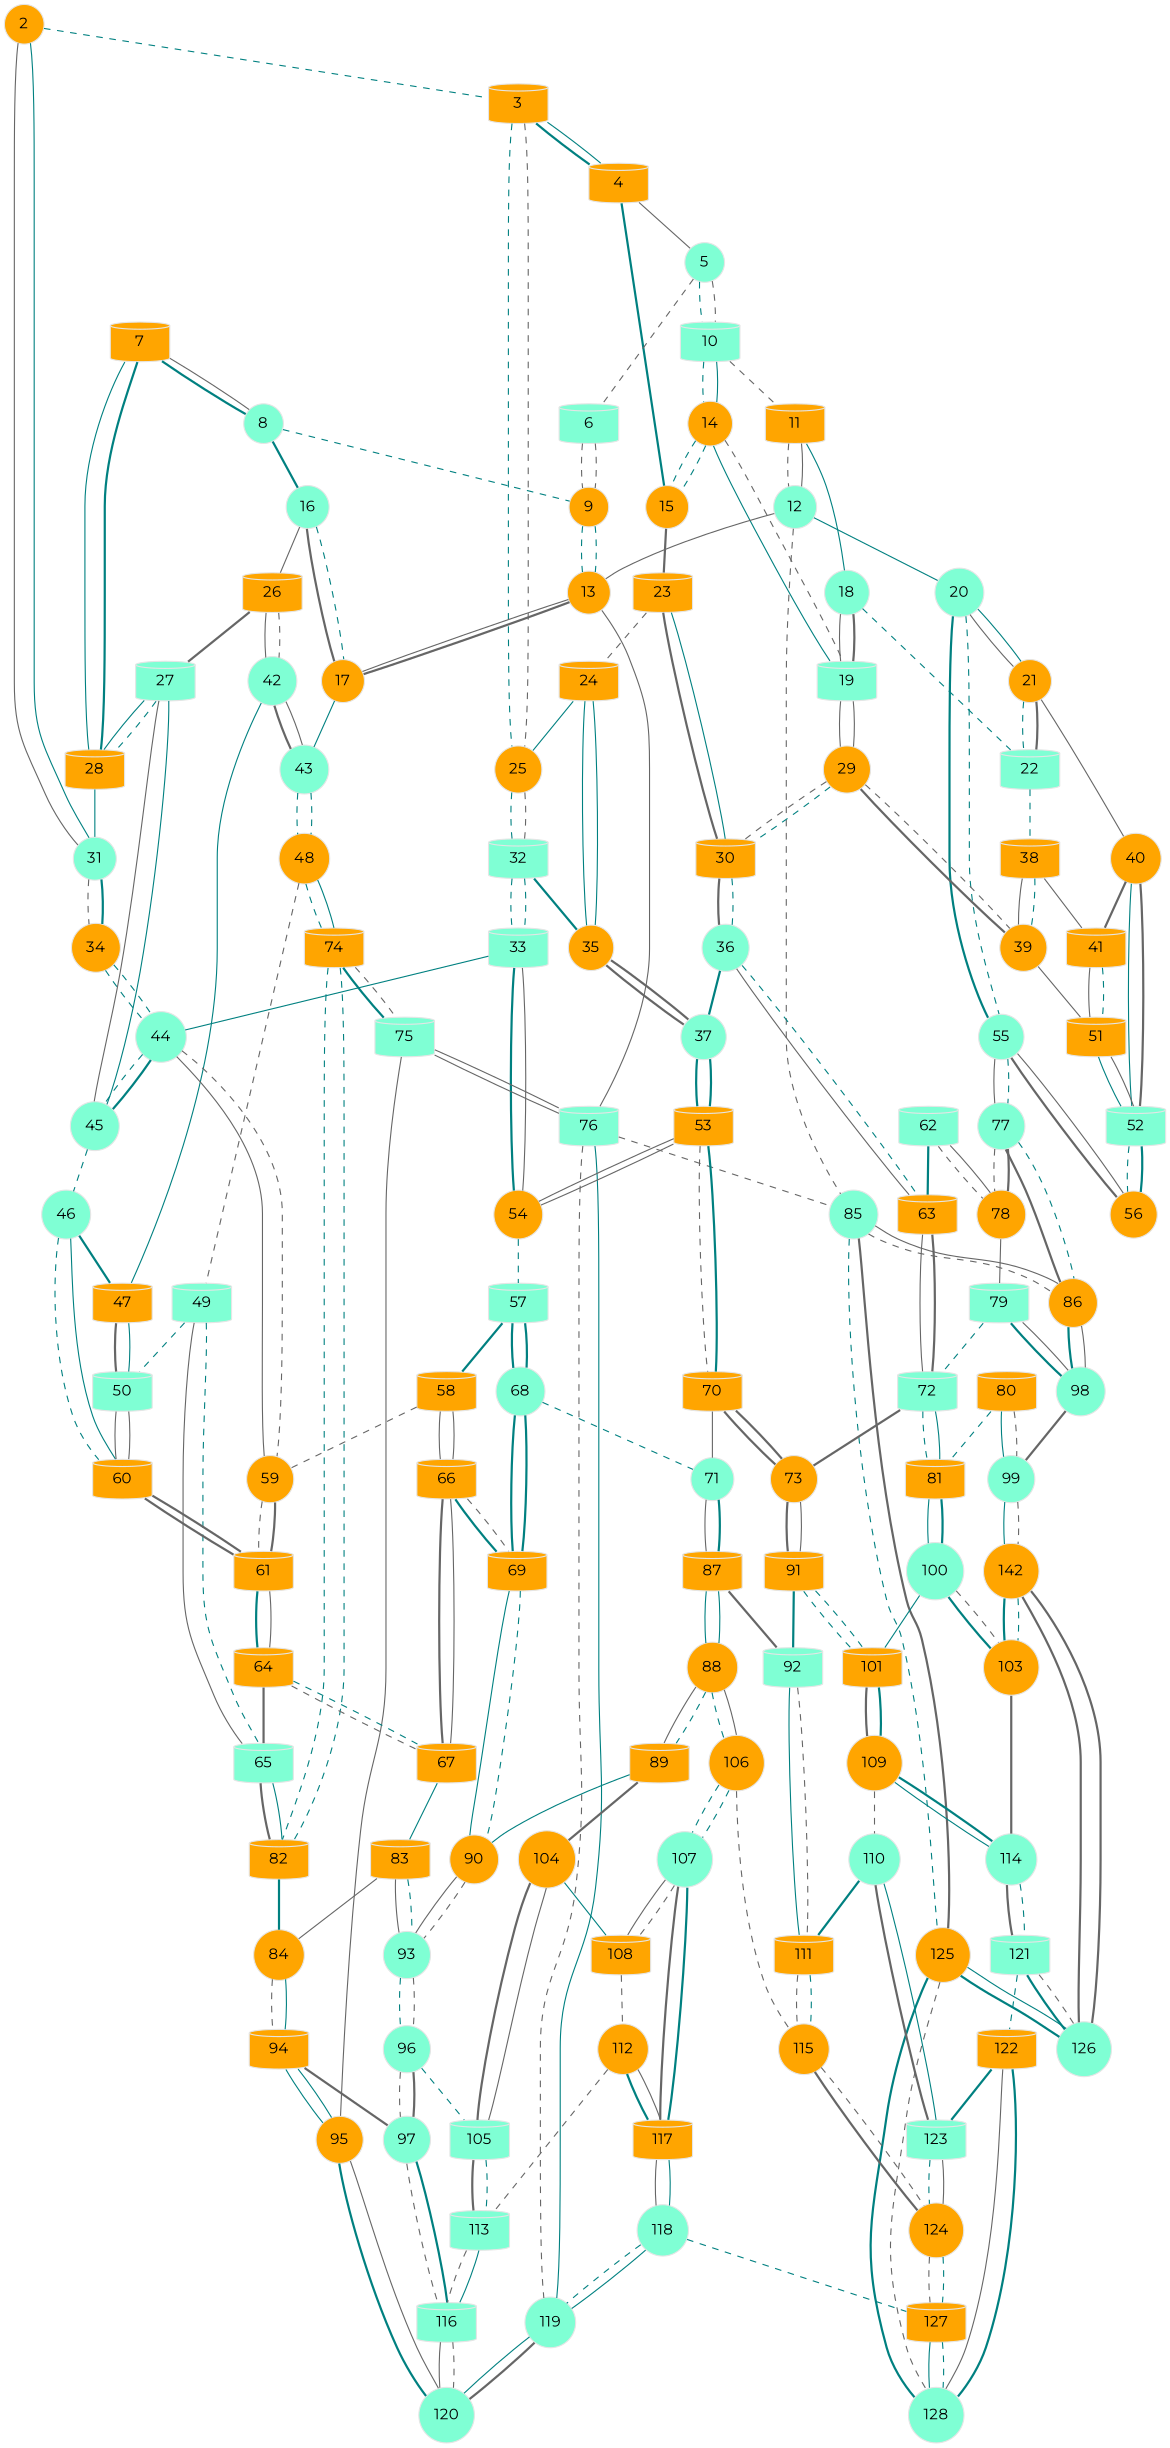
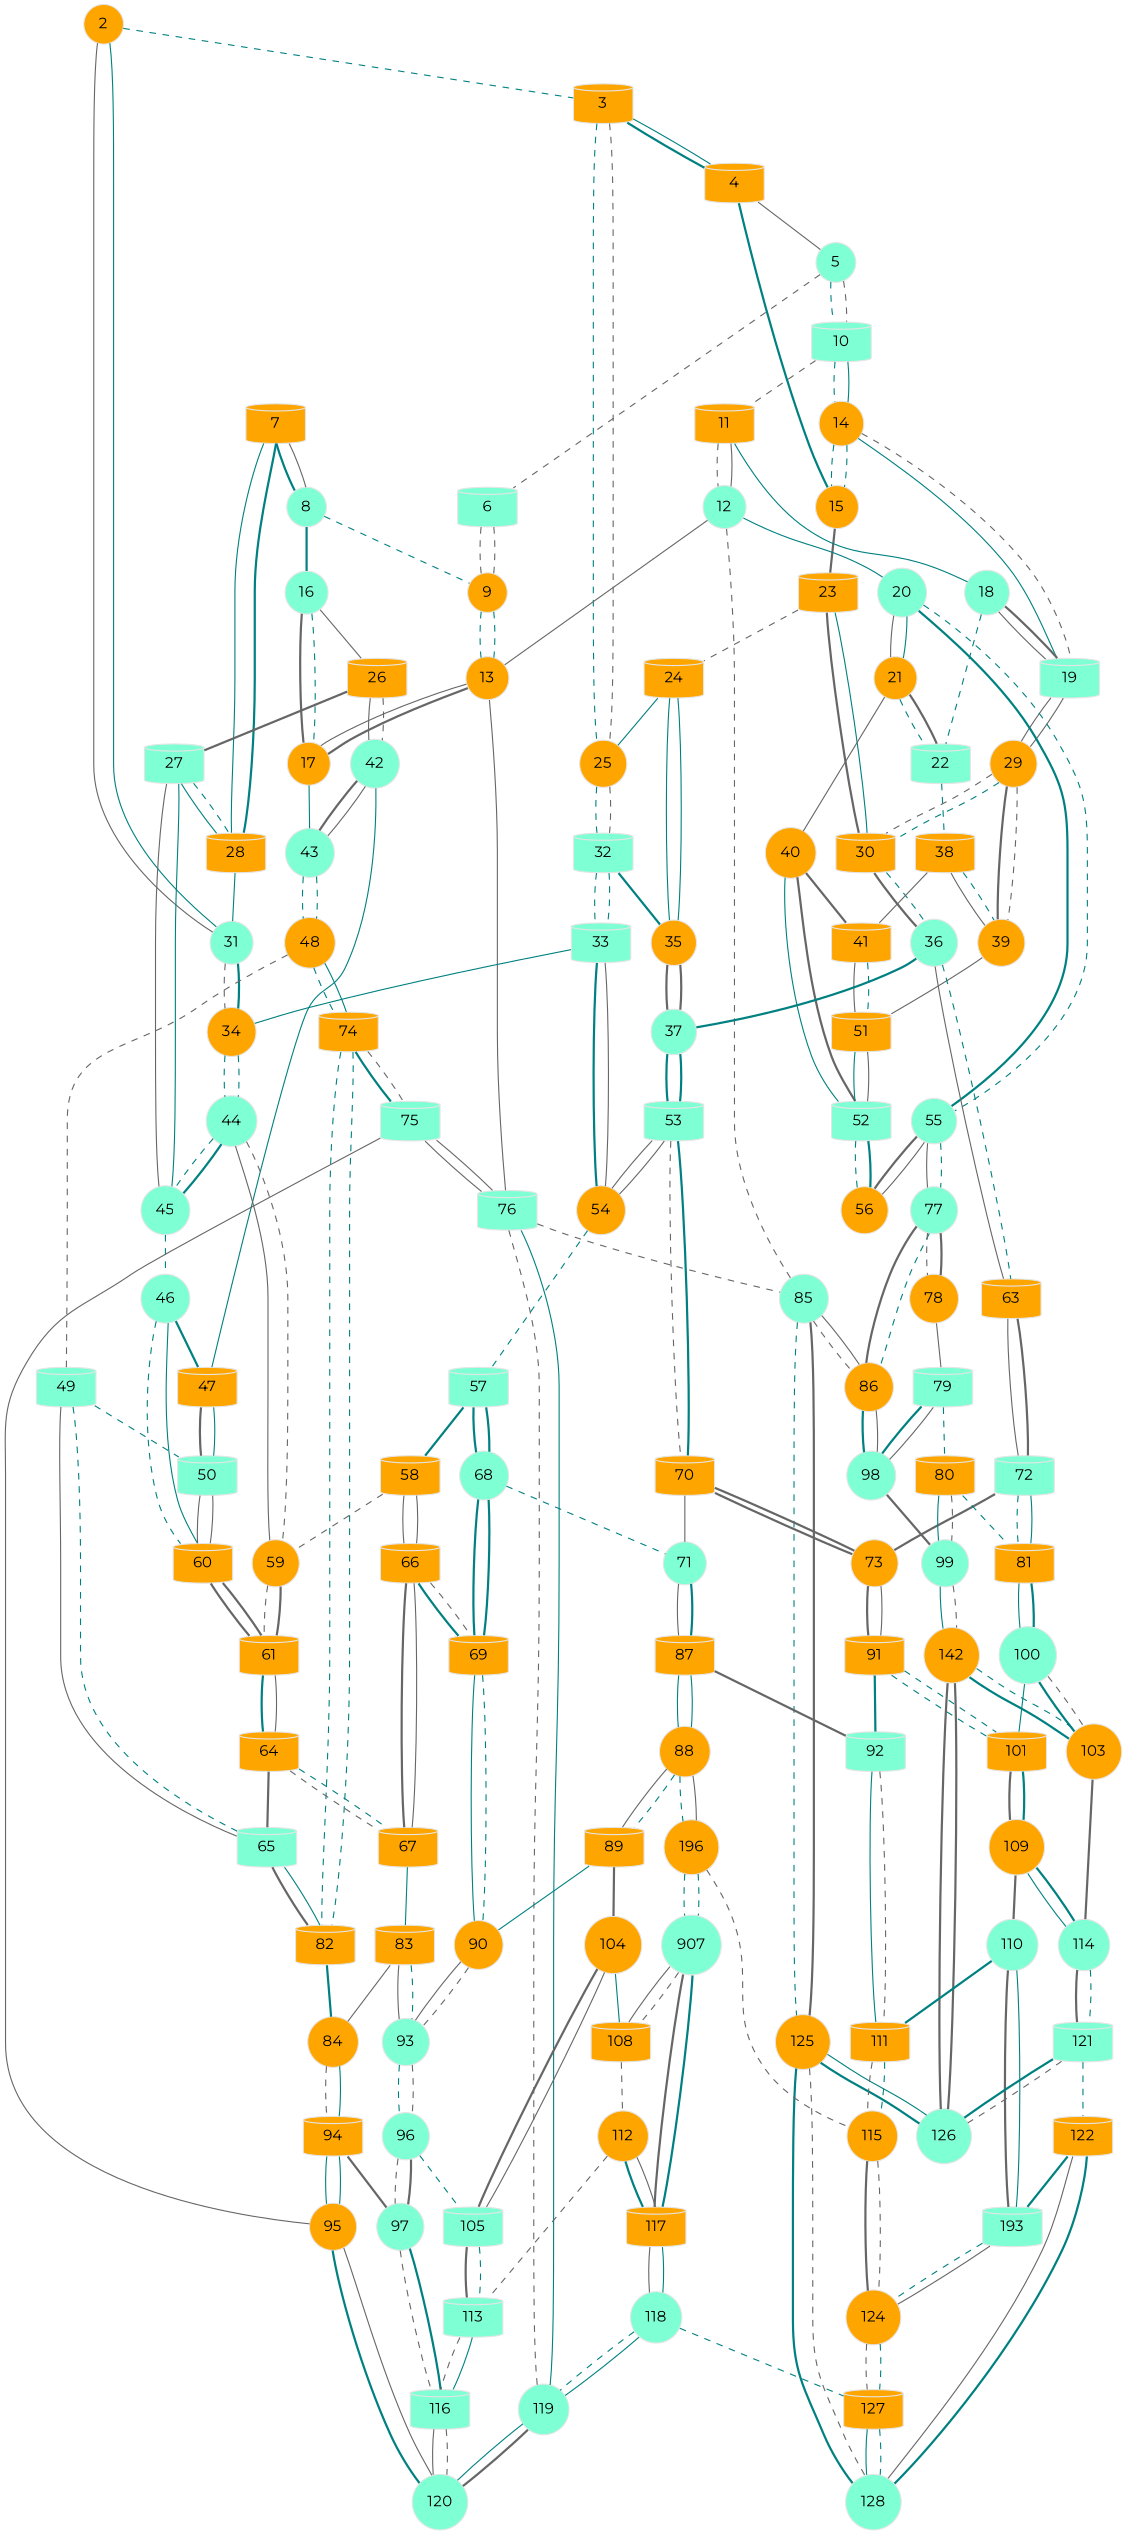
  graph {
    fontname=Montserrat
    node [color=gray90 fillcolor=orange fontname=Montserrat shape=circle style=filled]
    edge [color=teal fontname=Montserrat style=dashed]
    3 [shape=cylinder]
    2
    31 [fillcolor=aquamarine]
    7 [shape=cylinder]
    8 [fillcolor=aquamarine]
    28 [shape=cylinder]
    4 [shape=cylinder]
    25
    34
    5 [fillcolor=aquamarine]
    15
    32 [fillcolor=aquamarine shape=cylinder]
    6 [fillcolor=aquamarine shape=cylinder]
    10 [fillcolor=aquamarine shape=cylinder]
    23 [shape=cylinder]
    9
    11 [shape=cylinder]
    14
    13
    16 [fillcolor=aquamarine]
    17
    26 [shape=cylinder]
    76 [fillcolor=aquamarine shape=cylinder]
    12 [fillcolor=aquamarine]
    18 [fillcolor=aquamarine]
    19 [fillcolor=aquamarine shape=cylinder]
    20 [fillcolor=aquamarine]
    85 [fillcolor=aquamarine]
    22 [fillcolor=aquamarine shape=cylinder]
    21
    55 [fillcolor=aquamarine]
    86
    125
    43 [fillcolor=aquamarine]
    119 [fillcolor=aquamarine]
    29
    24 [shape=cylinder]
    30 [shape=cylinder]
    27 [fillcolor=aquamarine shape=cylinder]
    42 [fillcolor=aquamarine]
    48
    38 [shape=cylinder]
    39
    40
    56
    77 [fillcolor=aquamarine]
    41 [shape=cylinder]
    52 [fillcolor=aquamarine shape=cylinder]
    35
    36 [fillcolor=aquamarine]
    37 [fillcolor=aquamarine]
    33 [fillcolor=aquamarine shape=cylinder]
    45 [fillcolor=aquamarine]
    47 [shape=cylinder]
    46 [fillcolor=aquamarine]
    51 [shape=cylinder]
    63 [shape=cylinder]
    44 [fillcolor=aquamarine]
    54
    57 [fillcolor=aquamarine shape=cylinder]
    59
-   53 [shape=cylinder]
+   53 [fillcolor=aquamarine shape=cylinder]
    72 [fillcolor=aquamarine shape=cylinder]
    70 [shape=cylinder]
    50 [fillcolor=aquamarine shape=cylinder]
    49 [fillcolor=aquamarine shape=cylinder]
    74 [shape=cylinder]
    61 [shape=cylinder]
    60 [shape=cylinder]
    65 [fillcolor=aquamarine shape=cylinder]
    82 [shape=cylinder]
    75 [fillcolor=aquamarine shape=cylinder]
    71 [fillcolor=aquamarine]
    73
    58 [shape=cylinder]
    68 [fillcolor=aquamarine]
    78
-   62 [fillcolor=aquamarine shape=cylinder]
    66 [shape=cylinder]
    69 [shape=cylinder]
    67 [shape=cylinder]
    64 [shape=cylinder]
    79 [fillcolor=aquamarine shape=cylinder]
    81 [shape=cylinder]
    83 [shape=cylinder]
    84
    90
    93 [fillcolor=aquamarine]
    87 [shape=cylinder]
    91 [shape=cylinder]
    88
    92 [fillcolor=aquamarine shape=cylinder]
    100 [fillcolor=aquamarine]
    101 [shape=cylinder]
    95
    120 [fillcolor=aquamarine]
    98 [fillcolor=aquamarine]
    80 [shape=cylinder]
    99 [fillcolor=aquamarine]
    n100 [label=142]
    103
    94 [shape=cylinder]
    96 [fillcolor=aquamarine]
    97 [fillcolor=aquamarine]
    126 [fillcolor=aquamarine]
    128 [fillcolor=aquamarine]
    89 [shape=cylinder]
-   106
+   106 [label=196]
    111 [shape=cylinder]
    104
-   107 [fillcolor=aquamarine]
+   107 [fillcolor=aquamarine label=907]
    115
    105 [fillcolor=aquamarine shape=cylinder]
    108 [shape=cylinder]
    109
    116 [fillcolor=aquamarine shape=cylinder]
    113 [fillcolor=aquamarine shape=cylinder]
    114 [fillcolor=aquamarine]
    110 [fillcolor=aquamarine]
    121 [fillcolor=aquamarine shape=cylinder]
    112
    117 [shape=cylinder]
    124
    118 [fillcolor=aquamarine]
-   123 [fillcolor=aquamarine shape=cylinder]
+   123 [fillcolor=aquamarine shape=cylinder label=193]
    122 [shape=cylinder]
    127 [shape=cylinder]
    3 -- 4 [style=bold]
    3 -- 4 [style=solid]
    3 -- 25
    3 -- 25 [color=gray40]
    2 -- 3
    2 -- 31 [color=gray40 style=solid]
    2 -- 31 [style=solid]
    31 -- 34 [color=gray40]
    31 -- 34 [style=bold]
    7 -- 8 [style=bold]
    7 -- 8 [color=gray40 style=solid]
    7 -- 28 [style=solid]
    7 -- 28 [style=bold]
    8 -- 9
    8 -- 16 [style=bold]
    28 -- 31 [style=solid]
    4 -- 5 [color=gray40 style=solid]
    4 -- 15 [style=bold]
    25 -- 32
    25 -- 32 [color=gray40]
    34 -- 44
    34 -- 44
    5 -- 6 [color=gray40]
    5 -- 10
    5 -- 10 [color=gray40]
    15 -- 23 [color=gray40 style=bold]
    32 -- 35 [style=bold]
    32 -- 33
    32 -- 33
    6 -- 9 [color=gray40]
    6 -- 9 [color=gray40]
    10 -- 11 [color=gray40]
    10 -- 14
    10 -- 14 [style=solid]
    23 -- 24 [color=gray40]
    23 -- 30 [color=gray40 style=bold]
    23 -- 30 [style=solid]
    9 -- 13
    9 -- 13
    11 -- 12 [color=gray40]
    11 -- 12 [color=gray40 style=solid]
    11 -- 18 [style=solid]
    14 -- 15
    14 -- 15
    14 -- 19 [style=solid]
    14 -- 19 [color=gray40]
    13 -- 17 [color=gray40 style=solid]
    13 -- 17 [color=gray40 style=bold]
    13 -- 76 [color=gray40 style=solid]
    16 -- 17 [color=gray40 style=bold]
    16 -- 17
    16 -- 26 [color=gray40 style=solid]
    17 -- 43 [style=solid]
    26 -- 27 [color=gray40 style=bold]
    26 -- 42 [color=gray40 style=solid]
    26 -- 42 [color=gray40]
    76 -- 85 [color=gray40]
    76 -- 119 [color=gray40]
    76 -- 119 [style=solid]
    12 -- 13 [color=gray40 style=solid]
    12 -- 20 [style=solid]
    12 -- 85 [color=gray40]
    18 -- 19 [color=gray40 style=solid]
    18 -- 19 [color=gray40 style=bold]
    18 -- 22
    19 -- 29 [color=gray40 style=solid]
    19 -- 29 [color=gray40 style=solid]
    20 -- 21 [color=gray40 style=solid]
    20 -- 21 [style=solid]
    20 -- 55 [style=bold]
    20 -- 55
    85 -- 86 [color=gray40]
    85 -- 86 [color=gray40 style=solid]
    85 -- 125
    85 -- 125 [color=gray40 style=bold]
    22 -- 38
    21 -- 22
    21 -- 22 [color=gray40 style=bold]
    21 -- 40 [color=gray40 style=solid]
    55 -- 56 [color=gray40 style=bold]
    55 -- 56 [color=gray40 style=solid]
    55 -- 77 [color=gray40 style=solid]
    55 -- 77
    86 -- 98 [style=bold]
    86 -- 98 [color=gray40 style=solid]
    125 -- 126 [style=bold]
    125 -- 126 [style=solid]
    125 -- 128 [style=bold]
    125 -- 128 [color=gray40]
    43 -- 48
    43 -- 48
    119 -- 120 [style=solid]
    119 -- 120 [color=gray40 style=bold]
    29 -- 30 [color=gray40]
    29 -- 30
    29 -- 39 [color=gray40 style=bold]
    29 -- 39 [color=gray40]
    24 -- 25 [style=solid]
    24 -- 35 [style=solid]
    24 -- 35 [style=solid]
    30 -- 36 [color=gray40 style=bold]
    30 -- 36
    27 -- 28 [style=solid]
    27 -- 28
    27 -- 45 [color=gray40 style=solid]
    27 -- 45 [style=solid]
    42 -- 43 [color=gray40 style=bold]
    42 -- 43 [color=gray40 style=solid]
    42 -- 47 [style=solid]
    48 -- 49 [color=gray40]
    48 -- 74
    48 -- 74 [style=solid]
    38 -- 39 [color=gray40 style=solid]
    38 -- 39
    38 -- 41 [color=gray40 style=solid]
    39 -- 51 [color=gray40 style=solid]
    40 -- 41 [color=gray40 style=bold]
    40 -- 52 [style=solid]
    40 -- 52 [color=gray40 style=bold]
    77 -- 86 [color=gray40 style=bold]
    77 -- 86
    77 -- 78 [color=gray40]
    77 -- 78 [color=gray40 style=bold]
    41 -- 51 [color=gray40 style=solid]
    41 -- 51
    52 -- 56
    52 -- 56 [style=bold]
    35 -- 37 [color=gray40 style=bold]
    35 -- 37 [color=gray40 style=bold]
    36 -- 37 [style=bold]
    36 -- 63 [color=gray40 style=solid]
    36 -- 63
    37 -- 53 [style=bold]
    37 -- 53 [style=bold]
-   33 -- 44 [style=solid]
+   33 -- 34 [style=solid]
    33 -- 54 [style=bold]
    33 -- 54 [color=gray40 style=solid]
    45 -- 46
    47 -- 50 [color=gray40 style=bold]
    47 -- 50 [style=solid]
    46 -- 47 [style=bold]
    46 -- 60
    46 -- 60 [style=solid]
    51 -- 52 [style=solid]
    51 -- 52 [color=gray40 style=solid]
    63 -- 72 [color=gray40 style=solid]
    63 -- 72 [color=gray40 style=bold]
    44 -- 45
    44 -- 45 [style=bold]
    44 -- 59 [color=gray40 style=solid]
    44 -- 59 [color=gray40]
    54 -- 57
    57 -- 58 [style=bold]
    57 -- 68 [style=bold]
    57 -- 68 [style=bold]
    59 -- 61 [color=gray40]
    59 -- 61 [color=gray40 style=bold]
    53 -- 54 [color=gray40 style=solid]
    53 -- 54 [color=gray40 style=solid]
    53 -- 70 [color=gray40]
    53 -- 70 [style=bold]
    72 -- 73 [color=gray40 style=bold]
    72 -- 81
    72 -- 81 [style=solid]
    70 -- 71 [color=gray40 style=solid]
    70 -- 73 [color=gray40 style=bold]
    70 -- 73 [color=gray40 style=bold]
    50 -- 60 [color=gray40 style=solid]
    50 -- 60 [color=gray40 style=solid]
    49 -- 50
    49 -- 65 [color=gray40 style=solid]
    49 -- 65
    74 -- 82
    74 -- 82
    74 -- 75 [style=bold]
    74 -- 75 [color=gray40]
    61 -- 64 [style=bold]
    61 -- 64 [color=gray40 style=solid]
    60 -- 61 [color=gray40 style=bold]
    60 -- 61 [color=gray40 style=bold]
    65 -- 82 [color=gray40 style=bold]
    65 -- 82 [style=solid]
    82 -- 84 [style=bold]
    75 -- 76 [color=gray40 style=solid]
    75 -- 76 [color=gray40 style=solid]
    75 -- 95 [color=gray40 style=solid]
    71 -- 87 [color=gray40 style=solid]
    71 -- 87 [style=bold]
    73 -- 91 [color=gray40 style=bold]
    73 -- 91 [color=gray40 style=solid]
    58 -- 59 [color=gray40]
    58 -- 66 [color=gray40 style=solid]
    58 -- 66 [color=gray40 style=solid]
    68 -- 71
    68 -- 69 [style=bold]
    68 -- 69 [style=bold]
    78 -- 79 [color=gray40 style=solid]
-   62 -- 63 [style=bold]
-   62 -- 78 [color=gray40]
-   62 -- 78 [color=gray40 style=solid]
    66 -- 69 [style=bold]
    66 -- 69 [color=gray40]
    66 -- 67 [color=gray40 style=bold]
    66 -- 67 [color=gray40 style=solid]
    69 -- 90 [style=solid]
    69 -- 90
    67 -- 83 [style=solid]
    64 -- 65 [color=gray40 style=bold]
    64 -- 67 [color=gray40]
    64 -- 67
    79 -- 98 [style=bold]
    79 -- 98 [color=gray40 style=solid]
-   79 -- 72
+   79 -- 80
    81 -- 100 [style=solid]
    81 -- 100 [style=bold]
    83 -- 84 [color=gray40 style=solid]
    83 -- 93 [color=gray40 style=solid]
    83 -- 93
    84 -- 94 [color=gray40]
    84 -- 94 [style=solid]
    90 -- 93 [color=gray40 style=solid]
    90 -- 93 [color=gray40]
    93 -- 96
    93 -- 96 [color=gray40]
    87 -- 88 [style=solid]
    87 -- 88 [style=solid]
    87 -- 92 [color=gray40 style=bold]
    91 -- 92 [style=bold]
    91 -- 101
    91 -- 101
    88 -- 89 [color=gray40 style=solid]
    88 -- 89
    88 -- 106
    88 -- 106 [color=gray40 style=solid]
    92 -- 111 [style=solid]
    92 -- 111 [color=gray40]
    100 -- 101 [style=solid]
    100 -- 103 [style=bold]
    100 -- 103 [color=gray40]
    101 -- 109 [color=gray40 style=bold]
    101 -- 109 [style=bold]
    95 -- 120 [style=bold]
    95 -- 120 [color=gray40 style=solid]
    98 -- 99 [color=gray40 style=bold]
    80 -- 81
    80 -- 99 [style=solid]
    80 -- 99 [color=gray40]
    99 -- n100 [style=solid]
    99 -- n100 [color=gray40]
    n100 -- 103 [style=bold]
    n100 -- 103
    n100 -- 126 [color=gray40 style=bold]
    n100 -- 126 [color=gray40 style=bold]
    103 -- 114 [color=gray40 style=bold]
    94 -- 95 [style=solid]
    94 -- 95 [style=solid]
    94 -- 97 [color=gray40 style=bold]
    96 -- 97 [color=gray40]
    96 -- 97 [color=gray40 style=bold]
    96 -- 105
    97 -- 116 [color=gray40]
    97 -- 116 [style=bold]
    89 -- 90 [style=solid]
    89 -- 104 [color=gray40 style=bold]
    106 -- 107
    106 -- 107
    106 -- 115 [color=gray40]
    111 -- 115 [color=gray40]
    111 -- 115
    104 -- 105 [color=gray40 style=bold]
    104 -- 105 [color=gray40 style=solid]
    104 -- 108 [style=solid]
    107 -- 108 [color=gray40 style=solid]
    107 -- 108 [color=gray40]
    107 -- 117 [color=gray40 style=bold]
    107 -- 117 [style=bold]
    115 -- 124 [color=gray40 style=bold]
    115 -- 124 [color=gray40]
    105 -- 113 [color=gray40 style=bold]
    105 -- 113
    108 -- 112 [color=gray40]
    109 -- 114 [style=solid]
    109 -- 114 [style=bold]
-   109 -- 110 [color=gray40]
+   109 -- 110 [color=gray40 style=bold]
    116 -- 120 [color=gray40 style=solid]
    116 -- 120 [color=gray40]
    113 -- 116 [color=gray40]
    113 -- 116 [style=solid]
    114 -- 121 [color=gray40 style=bold]
    114 -- 121
    110 -- 111 [style=bold]
    110 -- 123 [color=gray40 style=bold]
    110 -- 123 [style=solid]
    121 -- 126 [style=bold]
    121 -- 126 [color=gray40]
    121 -- 122
    112 -- 113 [color=gray40]
    112 -- 117 [style=bold]
    112 -- 117 [color=gray40 style=solid]
    117 -- 118 [color=gray40 style=solid]
    117 -- 118 [style=solid]
    124 -- 127 [color=gray40]
    124 -- 127
    118 -- 119
    118 -- 119 [style=solid]
    118 -- 127
    123 -- 124
    123 -- 124 [color=gray40 style=solid]
    122 -- 128 [color=gray40 style=solid]
    122 -- 128 [style=bold]
    122 -- 123 [style=bold]
    127 -- 128 [style=solid]
    127 -- 128
  }
